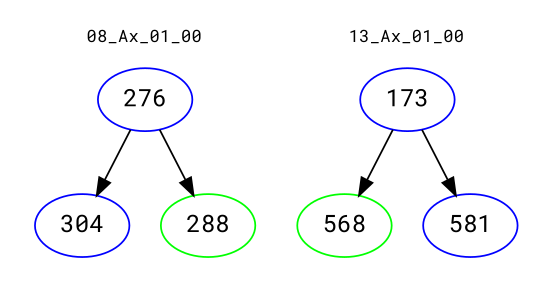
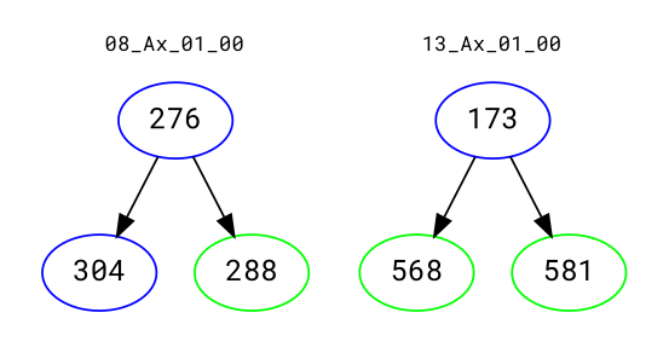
  digraph {
    fontname="Roboto Mono"
    node [color=blue fontname="Roboto Mono"]
    edge [color=black fontname="Roboto Mono"]
    n1 [label=276]
    n2 [label=304]
    n3 [color=green label=288]
    n4 [label=173]
    n5 [color=green label=568]
-   n6 [label=581]
+   n6 [color=green label=581]
    subgraph cluster_1 {
      color=white
      fontsize=10
      label="08_Ax_01_00"
      n1
      n2
      n3
    }
    subgraph cluster_2 {
      color=white
      fontsize=10
      label="13_Ax_01_00"
      n4
      n5
      n6
    }
    n1 -> n2
    n1 -> n3
    n4 -> n5
    n4 -> n6
  }
